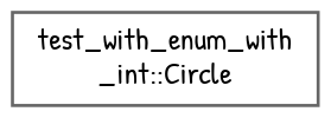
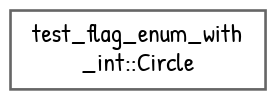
  digraph {
    rankdir=TB
    fontname="Patrick Hand"
-   n1 [color=grey40 fillcolor=white fontname="Patrick Hand" fontsize=10 height=0.2 label="test_with_enum_with\l_int::Circle" shape=box style=filled width=0.4]
+   n1 [color=grey40 fillcolor=white fontname="Patrick Hand" fontsize=10 height=0.2 label="test_flag_enum_with\l_int::Circle" shape=box style=filled width=0.4]
  }
